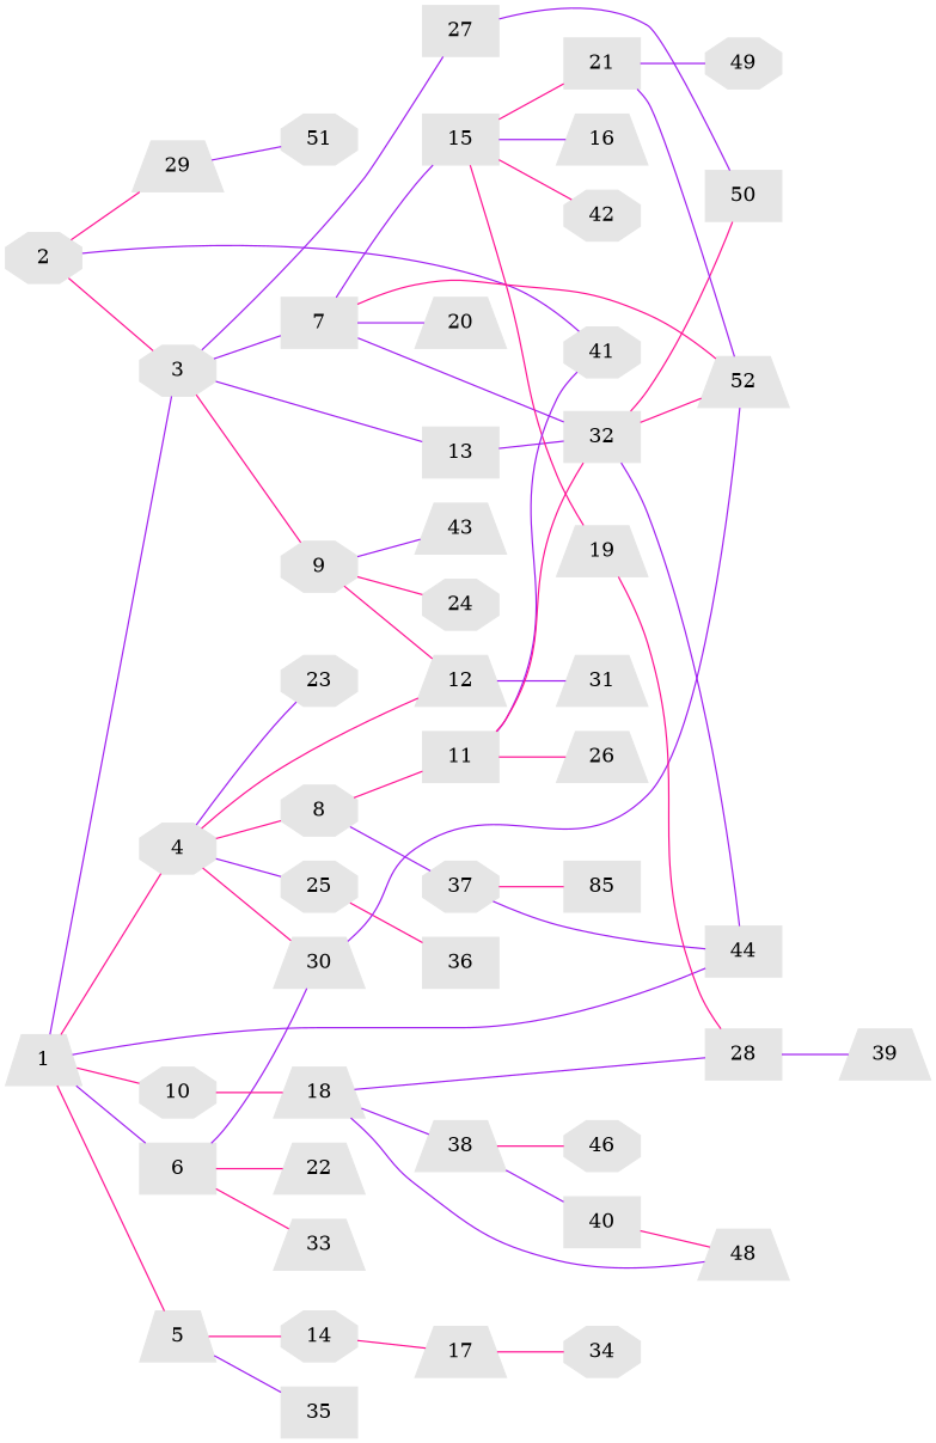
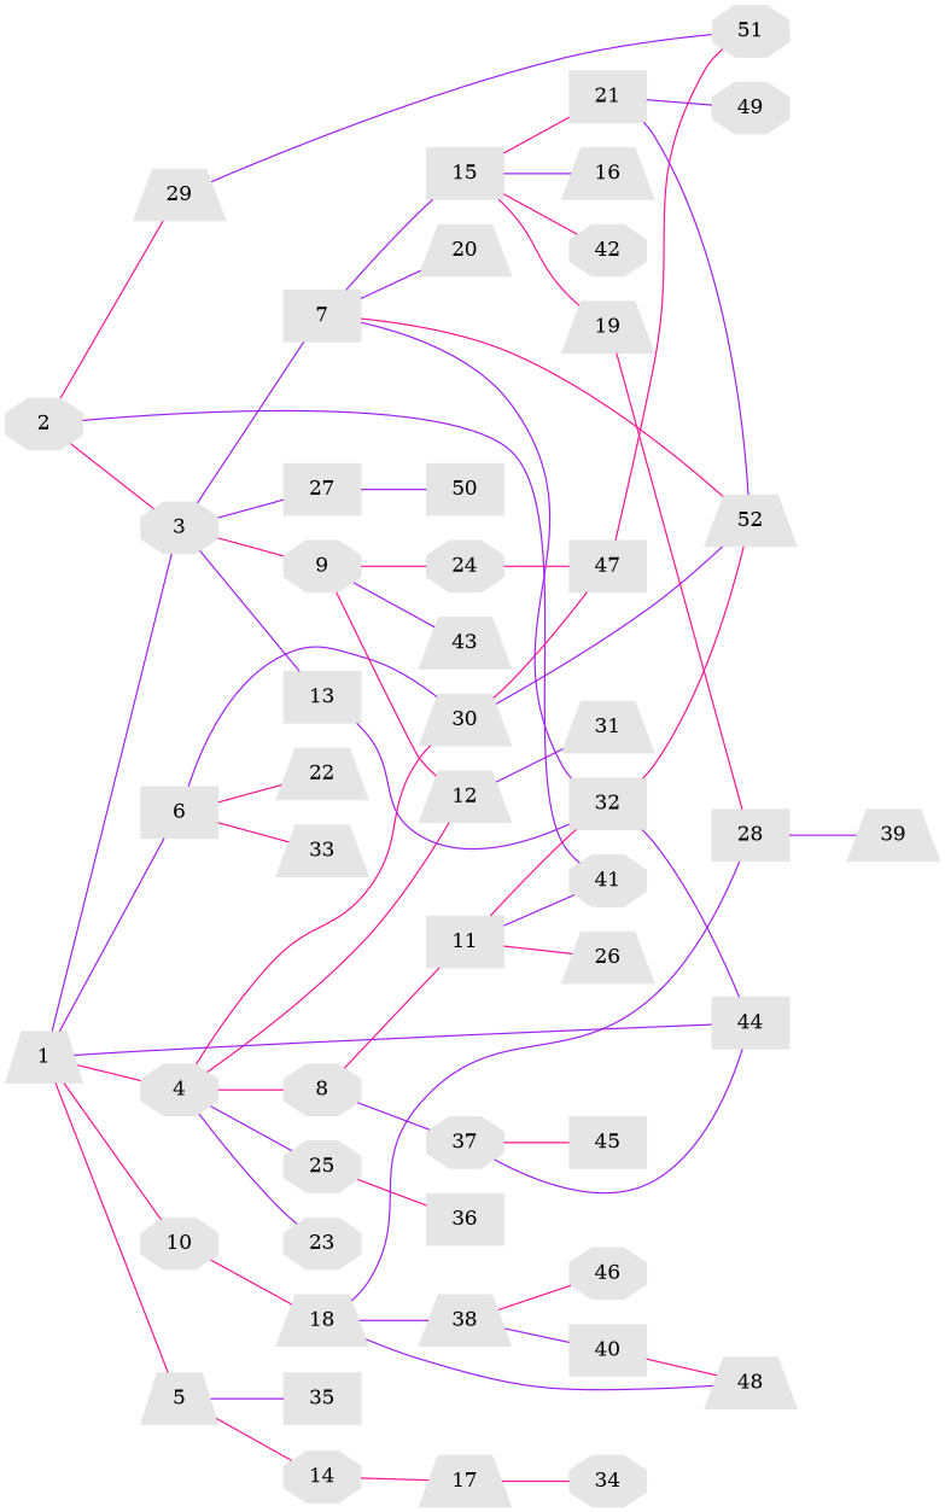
  graph {
    rankdir=LR
    node [color=gray90 shape=trapezium style=filled]
    edge [color=deeppink]
    4 [shape=octagon]
    1
    5
    6 [shape=box]
    10 [shape=octagon]
    44 [shape=box]
    3 [shape=octagon]
    2 [shape=octagon]
    29
    41 [shape=octagon]
    8 [shape=octagon]
    12
    23 [shape=octagon]
    25 [shape=octagon]
    30
    14 [shape=octagon]
    35 [shape=box]
    22
    33
    18
    7 [shape=box]
    9 [shape=octagon]
    13 [shape=box]
    27 [shape=box]
    51 [shape=octagon]
    15 [shape=box]
    20
    32 [shape=box]
    52
    24 [shape=octagon]
    43
    50 [shape=box]
    11 [shape=box]
    37 [shape=octagon]
    31
    36 [shape=box]
+   47 [shape=box]
    17
    16
    19
    21 [shape=box]
    42 [shape=octagon]
    26
-   45 [shape=box label=85]
+   45 [shape=box]
    28 [shape=box]
    38
    48
    34 [shape=octagon]
    49 [shape=octagon]
    39
    40 [shape=box]
    46 [shape=octagon]
    4 -- 8
    4 -- 12
    4 -- 23 [color=purple]
    4 -- 25 [color=purple]
    4 -- 30
    1 -- 4
    1 -- 5
    1 -- 6 [color=purple]
    1 -- 10
    1 -- 44 [color=purple]
    1 -- 3 [color=purple]
    5 -- 14
    5 -- 35 [color=purple]
    6 -- 30 [color=purple]
    6 -- 22
    6 -- 33
    10 -- 18
    3 -- 7 [color=purple]
    3 -- 9
    3 -- 13 [color=purple]
    3 -- 27 [color=purple]
    2 -- 3
    2 -- 29
    2 -- 41 [color=purple]
    29 -- 51 [color=purple]
    8 -- 11
    8 -- 37 [color=purple]
    12 -- 31 [color=purple]
    25 -- 36
    30 -- 52 [color=purple]
+   30 -- 47
    14 -- 17
    18 -- 28 [color=purple]
    18 -- 38 [color=purple]
    18 -- 48 [color=purple]
    7 -- 15 [color=purple]
    7 -- 20 [color=purple]
    7 -- 32 [color=purple]
    7 -- 52
    9 -- 12
    9 -- 24
    9 -- 43 [color=purple]
    13 -- 32 [color=purple]
    27 -- 50 [color=purple]
    15 -- 16 [color=purple]
    15 -- 19
    15 -- 21
    15 -- 42
    32 -- 44 [color=purple]
    32 -- 52
-   32 -- 50
+   24 -- 47
    11 -- 41 [color=purple]
    11 -- 32
    11 -- 26
    37 -- 44 [color=purple]
    37 -- 45
+   47 -- 51
    17 -- 34
    19 -- 28
    21 -- 52 [color=purple]
    21 -- 49 [color=purple]
    28 -- 39 [color=purple]
    38 -- 40 [color=purple]
    38 -- 46
    40 -- 48
  }
